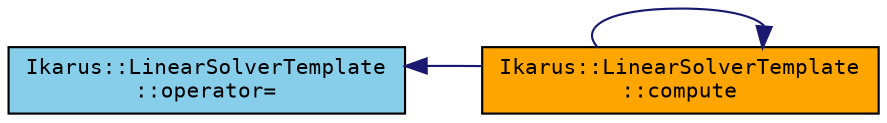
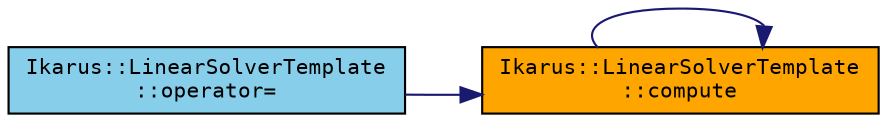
  digraph {
    rankdir=RL
    fontname="DejaVu Sans Mono"
    node [color=black fontname="DejaVu Sans Mono" fontsize=10 shape=record style=filled]
    edge [color=midnightblue dir=back fontname="DejaVu Sans Mono" fontsize=10 labelfontname=Helvetica labelfontsize=10 style=solid]
    n1 [fillcolor=orange fontcolor=black height=0.2 label="Ikarus::LinearSolverTemplate\l::compute" width=0.4]
    n2 [fillcolor=skyblue height=0.2 label="Ikarus::LinearSolverTemplate\l::operator=" width=0.4]
    n1 -> n1
-   n2 -> n1
+   n1 -> n2
  }
